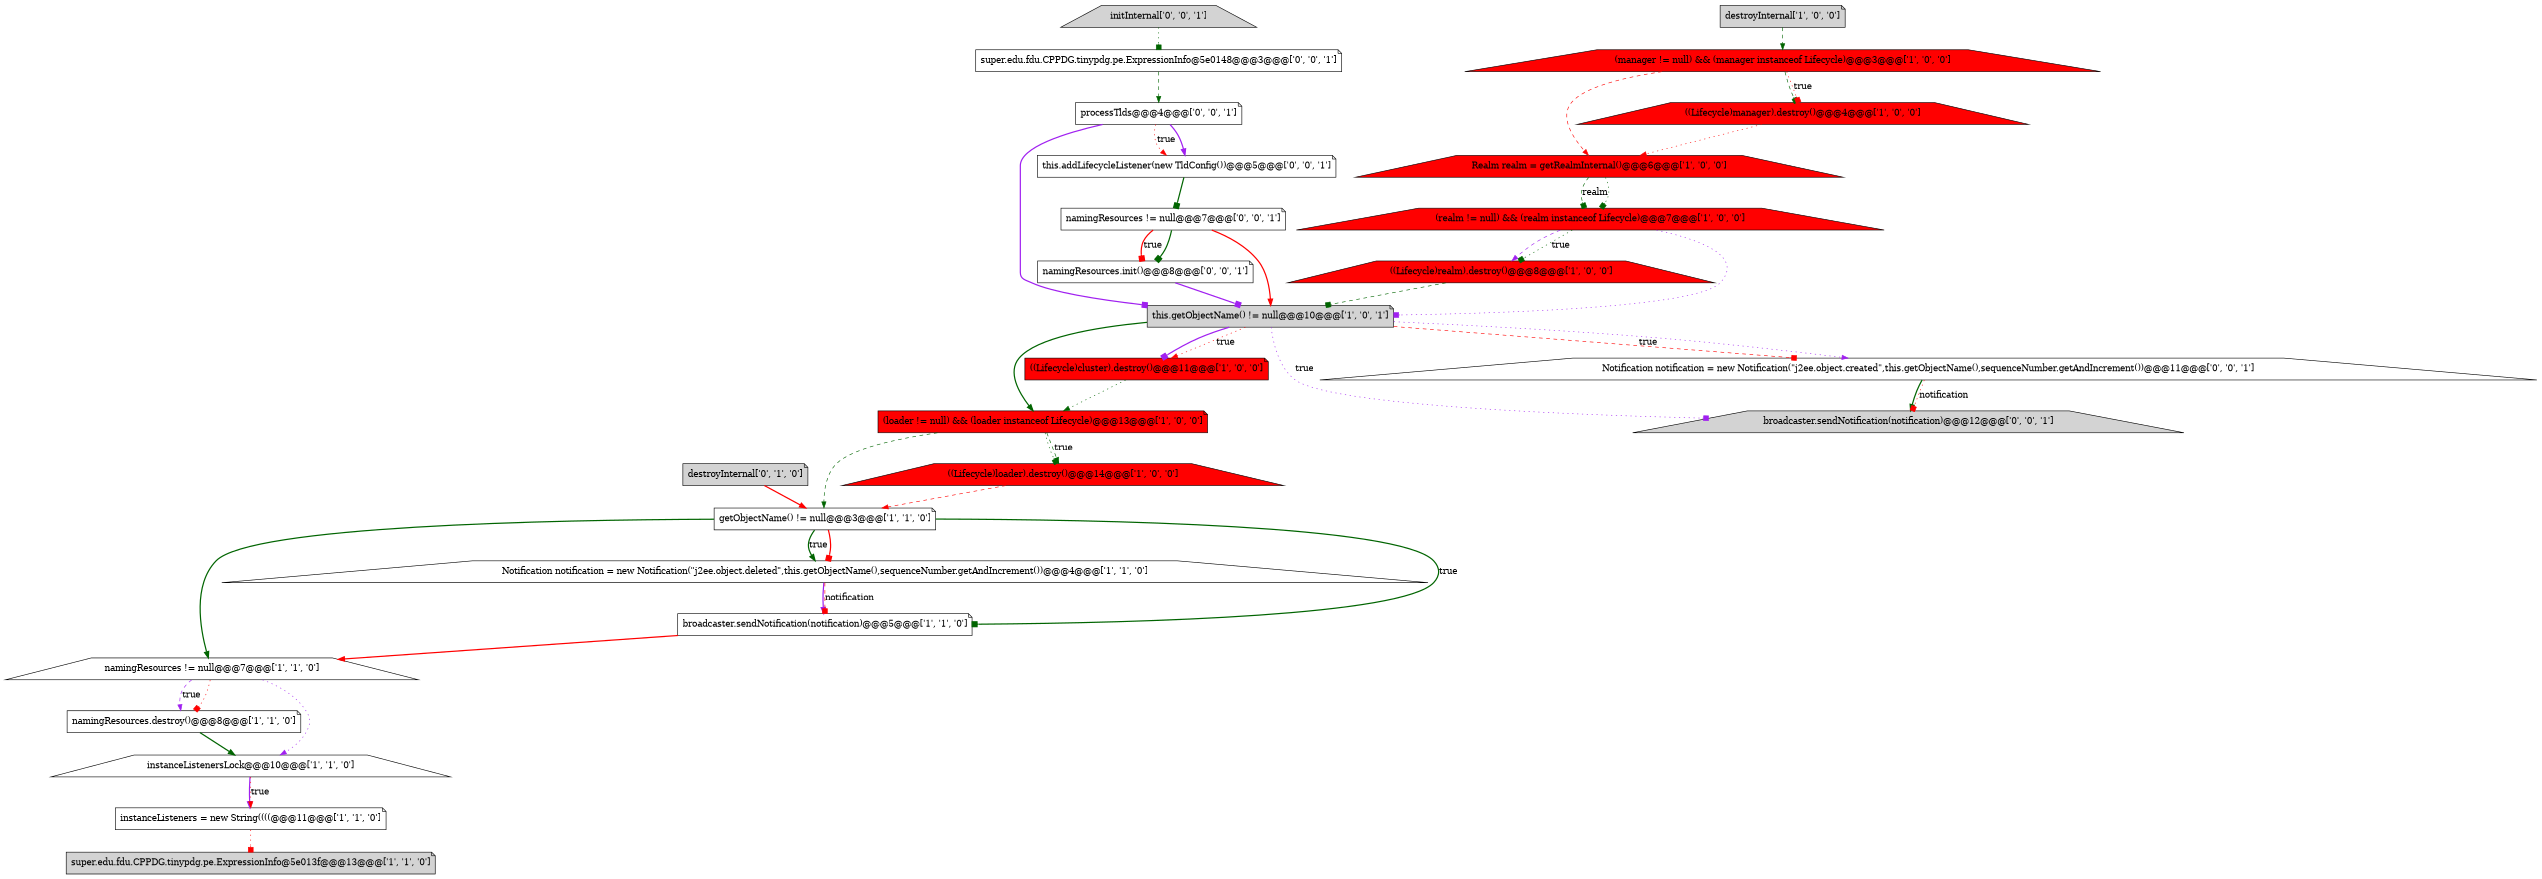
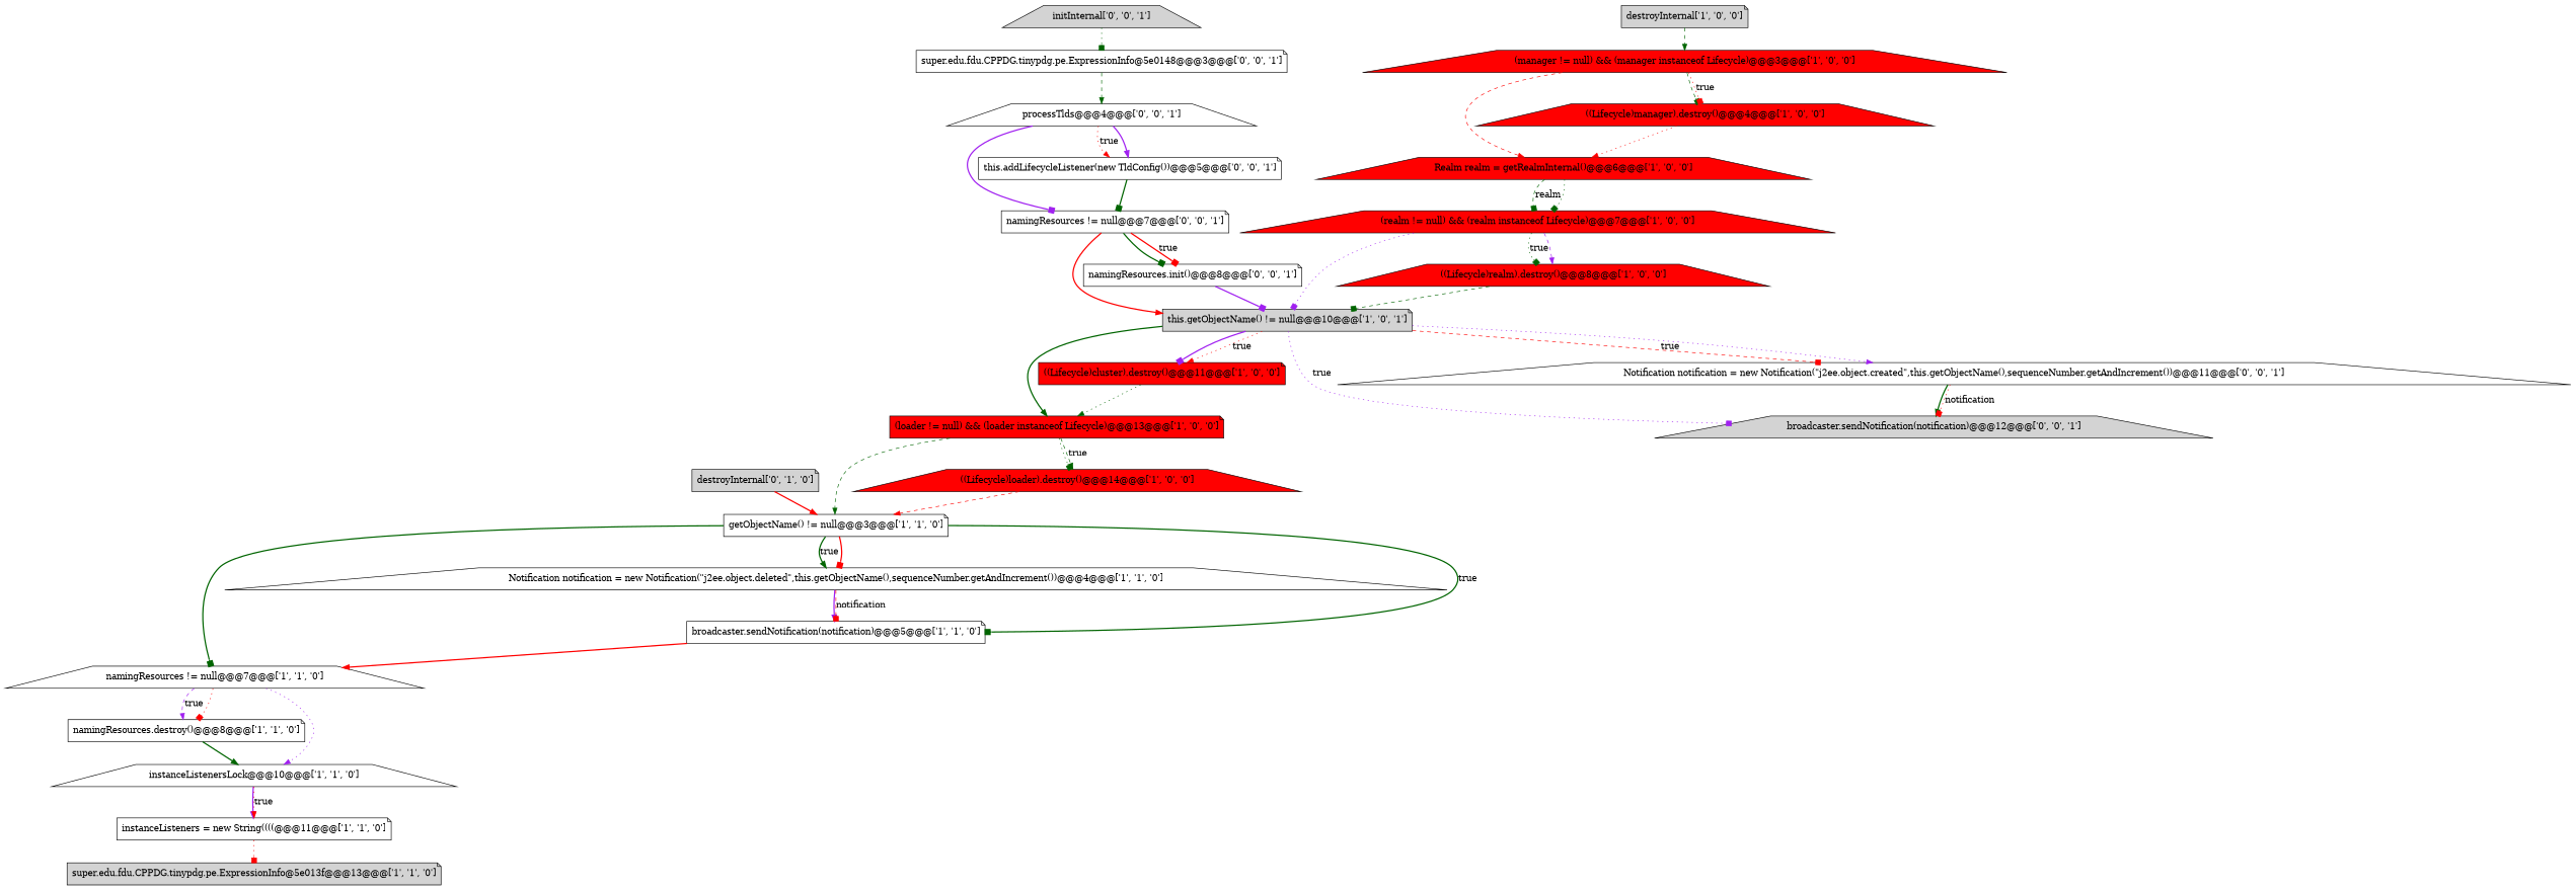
  digraph {
    node [fillcolor=white shape=note style=filled]
    edge [arrowhead=normal color=darkgreen style=bold]
    n1 [fillcolor=red label="(manager != null) && (manager instanceof Lifecycle)@@@3@@@['1', '0', '0']" shape=trapezium]
    n2 [fillcolor=red label="Realm realm = getRealmInternal()@@@6@@@['1', '0', '0']" shape=trapezium]
    n3 [fillcolor=red label="((Lifecycle)manager).destroy()@@@4@@@['1', '0', '0']" shape=trapezium]
    n4 [fillcolor=red label="(realm != null) && (realm instanceof Lifecycle)@@@7@@@['1', '0', '0']" shape=trapezium]
    n5 [label="super.edu.fdu.CPPDG.tinypdg.pe.ExpressionInfo@5e0148@@@3@@@['0', '0', '1']"]
-   n6 [label="processTlds@@@4@@@['0', '0', '1']"]
+   n6 [label="processTlds@@@4@@@['0', '0', '1']" shape=trapezium]
    n7 [label="this.addLifecycleListener(new TldConfig())@@@5@@@['0', '0', '1']"]
    n8 [label="namingResources != null@@@7@@@['0', '0', '1']"]
    n9 [fillcolor=lightgray label="initInternal['0', '0', '1']" shape=trapezium]
    n10 [fillcolor=lightgray label="this.getObjectName() != null@@@10@@@['1', '0', '1']"]
    n11 [label="namingResources.init()@@@8@@@['0', '0', '1']"]
    n12 [fillcolor=red label="(loader != null) && (loader instanceof Lifecycle)@@@13@@@['1', '0', '0']"]
    n13 [label="getObjectName() != null@@@3@@@['1', '1', '0']"]
    n14 [fillcolor=red label="((Lifecycle)loader).destroy()@@@14@@@['1', '0', '0']" shape=trapezium]
    n15 [label="namingResources != null@@@7@@@['1', '1', '0']" shape=trapezium]
    n16 [label="broadcaster.sendNotification(notification)@@@5@@@['1', '1', '0']"]
    n17 [label="Notification notification = new Notification(\"j2ee.object.deleted\",this.getObjectName(),sequenceNumber.getAndIncrement())@@@4@@@['1', '1', '0']" shape=trapezium]
    n18 [fillcolor=lightgray label="destroyInternal['0', '1', '0']"]
    n19 [label="namingResources.destroy()@@@8@@@['1', '1', '0']"]
    n20 [label="instanceListenersLock@@@10@@@['1', '1', '0']" shape=trapezium]
    n21 [label="instanceListeners = new String((((@@@11@@@['1', '1', '0']"]
    n22 [fillcolor=lightgray label="super.edu.fdu.CPPDG.tinypdg.pe.ExpressionInfo@5e013f@@@13@@@['1', '1', '0']"]
    n23 [fillcolor=lightgray label="broadcaster.sendNotification(notification)@@@12@@@['0', '0', '1']" shape=trapezium]
    n24 [fillcolor=red label="((Lifecycle)realm).destroy()@@@8@@@['1', '0', '0']" shape=trapezium]
    n25 [fillcolor=red label="((Lifecycle)cluster).destroy()@@@11@@@['1', '0', '0']"]
    n26 [label="Notification notification = new Notification(\"j2ee.object.created\",this.getObjectName(),sequenceNumber.getAndIncrement())@@@11@@@['0', '0', '1']" shape=trapezium]
    n27 [fillcolor=lightgray label="destroyInternal['1', '0', '0']"]
    n1 -> n2 [color=red style=dashed]
    n1 -> n3 [arrowhead=box style=dashed]
    n1 -> n3 [arrowhead=box color=red label=true style=dotted]
    n2 -> n4 [arrowhead=box label=realm style=dashed]
    n2 -> n4 [arrowhead=box style=dotted]
    n3 -> n2 [color=red style=dotted]
    n4 -> n10 [arrowhead=box color=purple style=dotted]
    n4 -> n24 [arrowhead=box label=true style=dotted]
    n4 -> n24 [color=purple style=dashed]
    n5 -> n6 [style=dashed]
    n6 -> n7 [color=purple]
    n6 -> n7 [color=red label=true style=dotted]
-   n6 -> n10 [arrowhead=box color=purple]
+   n6 -> n8 [arrowhead=box color=purple]
    n7 -> n8 [arrowhead=box]
    n8 -> n10 [color=red]
    n8 -> n11 [arrowhead=box]
    n8 -> n11 [arrowhead=box color=red label=true]
    n9 -> n5 [arrowhead=box style=dotted]
    n10 -> n12
    n10 -> n23 [arrowhead=box color=purple label=true style=dotted]
    n10 -> n25 [color=red label=true style=dotted]
    n10 -> n25 [arrowhead=box color=purple]
    n10 -> n26 [arrowhead=box color=red label=true style=dashed]
    n10 -> n26 [color=purple style=dotted]
    n11 -> n10 [arrowhead=box color=purple]
    n12 -> n13 [style=dashed]
    n12 -> n14 [label=true style=dashed]
    n12 -> n14 [arrowhead=box style=dotted]
-   n13 -> n15
+   n13 -> n15 [arrowhead=box]
    n13 -> n16 [arrowhead=box label=true]
    n13 -> n17 [arrowhead=box color=red]
    n13 -> n17 [label=true]
    n14 -> n13 [color=red style=dashed]
    n15 -> n19 [arrowhead=box color=red style=dotted]
    n15 -> n19 [color=purple label=true style=dashed]
    n15 -> n20 [color=purple style=dotted]
    n16 -> n15 [color=red]
    n17 -> n16 [color=purple]
    n17 -> n16 [arrowhead=box color=red label=notification style=dashed]
    n18 -> n13 [color=red]
    n19 -> n20
    n20 -> n21 [color=purple]
    n20 -> n21 [color=red label=true style=dotted]
    n21 -> n22 [arrowhead=box color=red style=dotted]
    n24 -> n10 [arrowhead=box style=dashed]
    n25 -> n12 [style=dotted]
    n26 -> n23
    n26 -> n23 [arrowhead=box color=red label=notification style=dotted]
    n27 -> n1 [style=dashed]
  }
